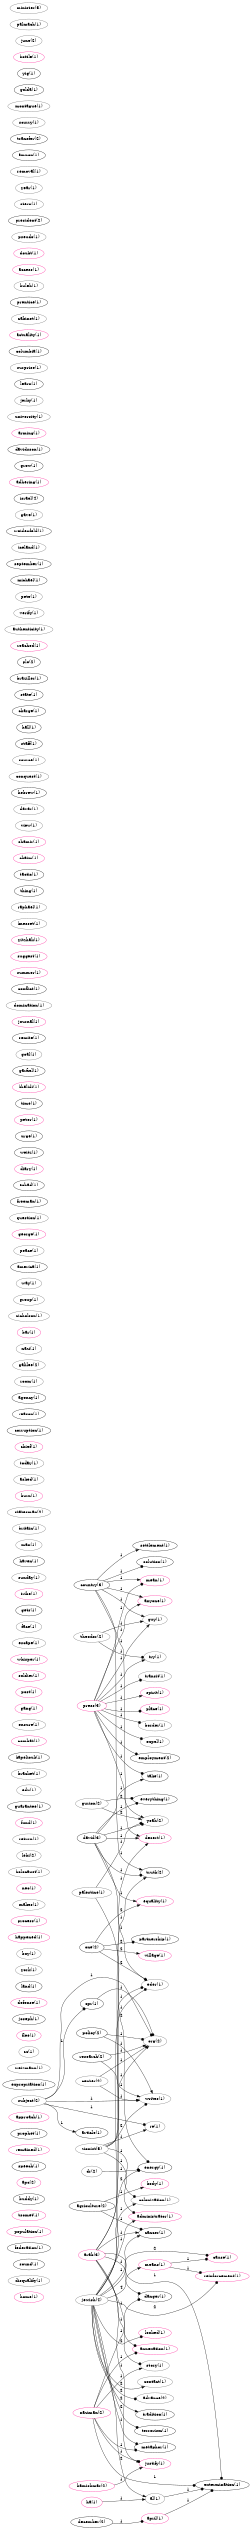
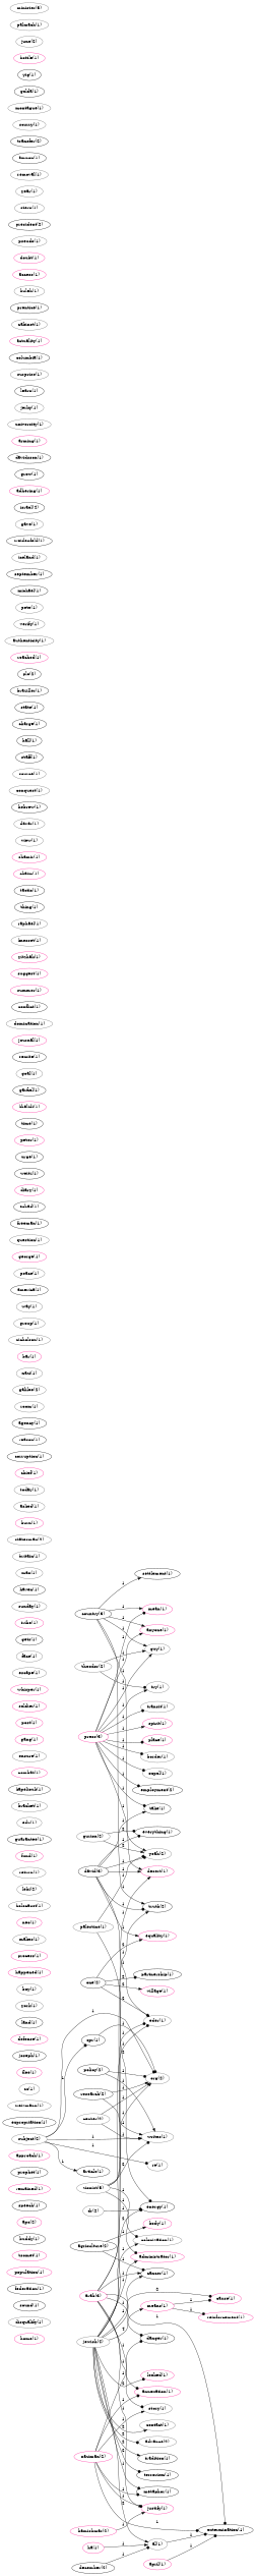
  digraph {
    fontname="DejaVu Serif"
    rankdir=LR
    node [color=gray40 fontname="DejaVu Serif"]
    edge [arrowhead=dot fontname="DejaVu Serif"]
    n1 [color=deeppink label="home(1)"]
    n2 [label="disqualify(1)"]
    n3 [color=black label="sound(1)"]
    n4 [color=black label="federation(1)"]
    n5 [color=deeppink label="population(1)"]
    n6 [color=deeppink label="tsomet(1)"]
    n7 [color=black label="buddy(1)"]
    n8 [color=deeppink label="apc(2)"]
    n9 [color=black label="speech(1)"]
    n10 [color=deeppink label="remained(1)"]
    n11 [color=black label="prophet(1)"]
    n12 [color=deeppink label="approach(1)"]
    n13 [color=black label="country(3)"]
    n14 [color=black label="settlement(1)"]
-   n15 [color=black label="solution(1)"]
    n16 [color=deeppink label="anyone(1)"]
    n17 [color=deeppink label="mean(1)"]
    n18 [color=black label="truth(2)"]
    n19 [color=deeppink label="desert(1)"]
    n20 [label="guy(1)"]
    n21 [color=black label="expropriation(1)"]
    n22 [label="weizmann(1)"]
    n23 [label="cc(1)"]
    n24 [color=deeppink label="flee(1)"]
    n25 [color=black label="joseph(1)"]
    n26 [color=deeppink label="defense(1)"]
    n27 [color=black label="land(1)"]
    n28 [label="subject(2)"]
    n29 [color=black label="article(1)"]
    n30 [color=black label="cpr(1)"]
    n31 [label="org(2)"]
    n32 [label="re(1)"]
    n33 [label="writes(1)"]
    n34 [label="york(1)"]
    n35 [label="boy(1)"]
    n36 [color=deeppink label="happened(1)"]
    n37 [color=deeppink label="process(1)"]
    n38 [label="makes(1)"]
    n39 [color=deeppink label="neo(1)"]
    n40 [label="holocaust(1)"]
    n41 [color=deeppink label="press(3)"]
    n42 [color=deeppink label="spirit(1)"]
    n43 [color=deeppink label="place(1)"]
    n44 [label="border(1)"]
    n45 [label="expel(1)"]
    n46 [color=black label="employment(2)"]
    n47 [color=black label="take(1)"]
    n48 [label="transit(1)"]
    n49 [label="try(1)"]
    n50 [label="yeah(2)"]
    n51 [label="lehi(2)"]
    n52 [label="return(1)"]
    n53 [color=deeppink label="fund(1)"]
    n54 [color=black label="guarantee(1)"]
    n55 [label="edu(1)"]
    n56 [label="bracket(1)"]
    n57 [color=black label="kapeliouk(1)"]
    n58 [color=deeppink label="combat(1)"]
    n59 [label="ensure(1)"]
    n60 [color=deeppink label="gang(1)"]
    n61 [color=deeppink label="post(1)"]
    n62 [color=deeppink label="soldier(1)"]
    n63 [color=deeppink label="whisper(1)"]
    n64 [label="center(2)"]
    n65 [label="escape(1)"]
    n66 [label="face(1)"]
    n67 [color=black label="gets(1)"]
    n68 [color=deeppink label="tribe(1)"]
    n69 [label="sunday(1)"]
    n70 [color=black label="agriculture(2)"]
    n71 [color=deeppink label="body(1)"]
    n72 [color=black label="cancer(1)"]
    n73 [color=black label="haven(1)"]
    n74 [label="man(1)"]
    n75 [label="britain(1)"]
    n76 [label="statesman(2)"]
    n77 [color=deeppink label="burn(1)"]
    n78 [color=black label="policy(2)"]
    n79 [label="asked(1)"]
    n80 [label="today(1)"]
    n81 [color=deeppink label="chief(1)"]
    n82 [color=black label="corruption(1)"]
    n83 [color=black label="reason(1)"]
    n84 [color=black label="agency(1)"]
    n85 [label="room(1)"]
    n86 [label="galilee(2)"]
    n87 [color=black label="one(2)"]
    n88 [color=black label="partnership(1)"]
    n89 [color=deeppink label="equality(1)"]
    n90 [label="eder(1)"]
    n91 [color=deeppink label="village(1)"]
    n92 [color=deeppink label="naziman(2)"]
    n93 [color=black label="metaphor(1)"]
    n94 [color=black label="danger(1)"]
    n95 [color=deeppink label="annexation(1)"]
    n96 [label="story(1)"]
    n97 [color=deeppink label="justify(1)"]
    n98 [color=black label="extermination(1)"]
    n99 [label="nazi(1)"]
    n100 [color=deeppink label="bar(1)"]
    n101 [label="nicholson(1)"]
    n102 [label="group(1)"]
    n103 [label="way(1)"]
    n104 [color=black label="america(1)"]
    n105 [label="peace(1)"]
    n106 [color=deeppink label="george(1)"]
    n107 [label="question(1)"]
    n108 [color=black label="freeman(1)"]
    n109 [color=black label="echad(1)"]
    n110 [color=deeppink label="diary(1)"]
    n111 [color=black label="weitz(1)"]
    n112 [color=black label="urge(1)"]
    n113 [color=deeppink label="peter(1)"]
    n114 [color=black label="time(1)"]
    n115 [color=deeppink label="khalidi(1)"]
    n116 [color=black label="david(3)"]
    n117 [color=black label="everything(1)"]
    n118 [color=black label="garfiel(1)"]
    n119 [label="goal(1)"]
    n120 [color=black label="semite(1)"]
    n121 [color=deeppink label="journal(1)"]
    n122 [label="domination(1)"]
    n123 [color=black label="conflict(1)"]
    n124 [color=deeppink label="summer(1)"]
    n125 [color=deeppink label="suggest(1)"]
    n126 [color=black label="research(2)"]
    n127 [color=deeppink label="yitzhak(1)"]
    n128 [label="knesset(1)"]
    n129 [label="zionist(5)"]
    n130 [label="colonization(1)"]
    n131 [color=deeppink label="administrator(1)"]
    n132 [color=deeppink label="arab(3)"]
    n133 [label="raphael(1)"]
    n134 [color=black label="thing(1)"]
    n135 [label="jewish(4)"]
    n136 [label="contact(1)"]
    n137 [label="advance(2)"]
    n138 [color=black label="tradition(1)"]
    n139 [color=black label="terrorism(1)"]
    n140 [color=deeppink label="means(1)"]
    n141 [color=deeppink label="cause(1)"]
    n142 [color=deeppink label="looked(1)"]
    n143 [color=black label="energy(1)"]
    n144 [label="al(1)"]
    n145 [color=deeppink label="reinforcement(1)"]
    n146 [color=black label="tactic(1)"]
    n147 [color=deeppink label="chaim(1)"]
    n148 [color=deeppink label="shamir(1)"]
    n149 [label="view(1)"]
    n150 [label="davar(1)"]
    n151 [color=black label="hebrew(1)"]
    n152 [label="conquest(1)"]
    n153 [label="source(1)"]
    n154 [label="dr(2)"]
    n155 [color=black label="staff(1)"]
    n156 [color=black label="hall(1)"]
    n157 [color=black label="charge(1)"]
    n158 [color=black label="state(1)"]
    n159 [color=black label="braziller(1)"]
    n160 [color=black label="plo(2)"]
    n161 [color=deeppink label="reached(1)"]
    n162 [label="authenticity(1)"]
    n163 [label="verify(1)"]
    n164 [label="pete(1)"]
    n165 [label="theodor(2)"]
    n166 [color=black label="michael(1)"]
    n167 [color=black label="september(1)"]
    n168 [label="gurion(2)"]
    n169 [label="iceland(1)"]
    n170 [color=black label="weidenfeld(1)"]
    n171 [label="gave(1)"]
    n172 [color=black label="israel(4)"]
    n173 [color=deeppink label="ha(1)"]
    n174 [color=deeppink label="adhering(1)"]
    n175 [color=black label="grow(1)"]
    n176 [color=black label="davidsson(1)"]
    n177 [color=deeppink label="arming(1)"]
    n178 [label="university(1)"]
    n179 [label="jerky(1)"]
    n180 [color=deeppink label="hamishmar(2)"]
    n181 [color=black label="learn(1)"]
    n182 [label="surprise(1)"]
    n183 [color=black label="columbia(1)"]
    n184 [label="palestine(1)"]
    n185 [color=deeppink label="actuality(1)"]
    n186 [label="cabinet(1)"]
    n187 [color=black label="prentice(1)"]
    n188 [label="huleh(1)"]
    n189 [color=deeppink label="access(1)"]
    n190 [color=deeppink label="april(1)"]
    n191 [color=deeppink label="doubt(1)"]
    n192 [label="pseudo(1)"]
    n193 [color=black label="president(2)"]
    n194 [label="stern(1)"]
    n195 [label="year(1)"]
    n196 [color=black label="december(2)"]
    n197 [label="removal(1)"]
    n198 [color=black label="amnon(1)"]
    n199 [color=black label="transfer(2)"]
    n200 [label="scurry(1)"]
    n201 [label="montague(1)"]
    n202 [color=black label="golda(1)"]
    n203 [color=black label="yig(1)"]
    n204 [color=deeppink label="bottle(1)"]
    n205 [label="june(2)"]
    n206 [label="palmach(1)"]
    n207 [label="minister(5)"]
    n13 -> n14 [arrowhead=normal label=1]
-   n13 -> n15 [label=1]
    n13 -> n16 [arrowhead=normal label=1]
    n13 -> n17 [arrowhead=normal label=1]
    n13 -> n18 [arrowhead=normal label=1]
    n13 -> n19 [arrowhead=normal label=1]
    n13 -> n20 [arrowhead=normal label=1]
    n28 -> n29 [arrowhead=normal label=1]
    n28 -> n30 [label=1]
    n28 -> n31 [label=1]
    n28 -> n32 [label=1]
    n28 -> n33 [arrowhead=normal label=1]
    n30 -> n31 [label=1]
    n41 -> n16 [arrowhead=normal label=1]
    n41 -> n17 [label=1]
    n41 -> n20 [arrowhead=normal label=1]
    n41 -> n42 [arrowhead=normal label=1]
    n41 -> n43 [label=1]
    n41 -> n44 [label=1]
    n41 -> n45 [label=1]
    n41 -> n46 [label=1]
    n41 -> n47 [label=1]
    n41 -> n48 [label=1]
    n41 -> n49 [arrowhead=normal label=1]
    n41 -> n50 [arrowhead=normal label=1]
    n64 -> n31 [arrowhead=normal label=1]
    n64 -> n33 [arrowhead=normal label=1]
    n70 -> n71 [arrowhead=normal label=1]
    n70 -> n72 [label=1]
    n78 -> n31 [label=1]
    n78 -> n33 [arrowhead=normal label=1]
    n87 -> n88 [label=2]
    n87 -> n89 [arrowhead=normal label=2]
    n87 -> n90 [arrowhead=normal label=2]
    n87 -> n91 [arrowhead=normal label=2]
    n92 -> n93 [label=1]
    n92 -> n94 [label=1]
    n92 -> n95 [label=1]
    n92 -> n96 [arrowhead=normal label=1]
    n92 -> n97 [label=1]
    n92 -> n98 [label=1]
    n116 -> n18 [label=1]
    n116 -> n19 [arrowhead=normal label=1]
    n116 -> n47 [arrowhead=normal label=1]
    n116 -> n50 [label=1]
    n116 -> n89 [arrowhead=normal label=1]
    n116 -> n90 [label=1]
    n116 -> n117 [label=1]
    n126 -> n31 [arrowhead=normal label=1]
    n126 -> n33 [arrowhead=normal label=1]
    n129 -> n31 [arrowhead=normal label=1]
-   n129 -> n32 [arrowhead=normal label=1]
    n129 -> n33 [label=2]
    n129 -> n90 [label=1]
    n129 -> n130 [label=1]
    n129 -> n131 [label=1]
    n132 -> n18 [arrowhead=normal label=1]
    n132 -> n19 [arrowhead=normal label=1]
    n132 -> n72 [arrowhead=normal label=1]
    n132 -> n94 [label=1]
    n132 -> n95 [label=1]
    n132 -> n96 [label=1]
    n132 -> n97 [arrowhead=normal label=1]
    n132 -> n98 [label=1]
    n135 -> n72 [arrowhead=normal label=1]
    n135 -> n90 [label=1]
    n135 -> n93 [label=1]
    n135 -> n130 [arrowhead=normal label=1]
    n135 -> n131 [arrowhead=normal label=1]
    n135 -> n136 [arrowhead=normal label=2]
    n135 -> n137 [label=2]
    n135 -> n138 [arrowhead=normal label=2]
    n135 -> n139 [label=2]
    n135 -> n140 [arrowhead=normal label=4]
    n135 -> n141 [label=2]
    n135 -> n142 [label=2]
    n135 -> n143 [label=2]
    n135 -> n144 [arrowhead=normal label=2]
-   n135 -> n145 [label=2]
    n140 -> n141 [label=1]
    n140 -> n145 [label=1]
    n144 -> n98 [label=1]
    n154 -> n143 [label=1]
    n165 -> n20 [arrowhead=normal label=1]
    n165 -> n49 [label=1]
    n168 -> n50 [arrowhead=normal label=2]
    n168 -> n117 [label=2]
    n173 -> n144 [arrowhead=normal label=1]
    n180 -> n97 [arrowhead=normal label=1]
    n184 -> n50 [label=1]
    n184 -> n143 [label=2]
    n190 -> n98 [label=1]
-   n196 -> n190 [label=1]
+   n196 -> n144 [label=1]
  }
